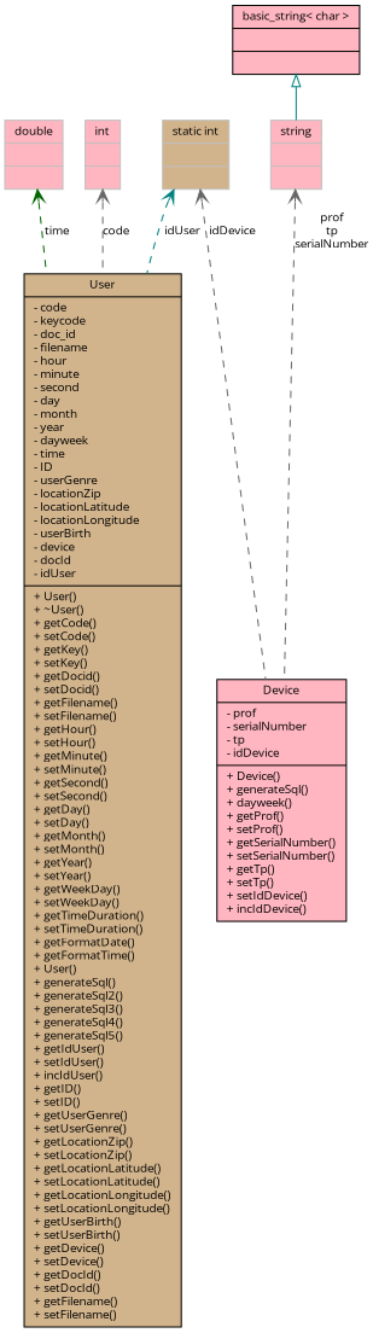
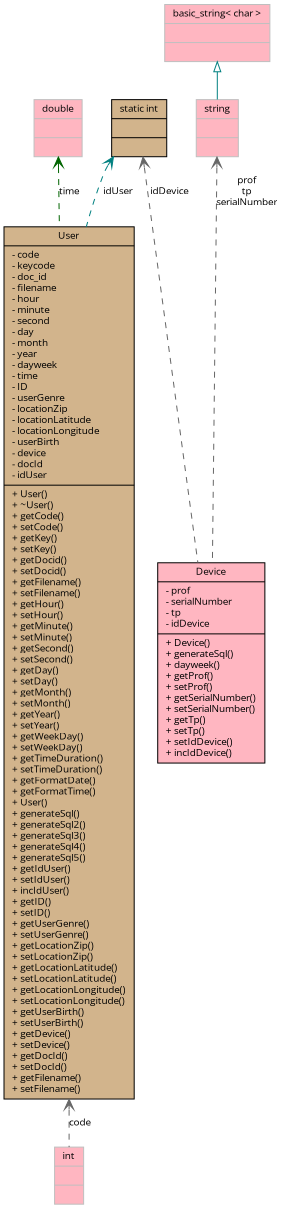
  digraph {
    fontname="Open Sans"
    node [color=grey75 fillcolor=lightpink fontname="Open Sans" fontsize=10 shape=record style=filled]
    edge [arrowtail=open color=gray40 dir=back fontname="Open Sans" fontsize=10 labelfontname="FreeSans.ttf" labelfontsize=10 style=dashed]
    n1 [color=black fillcolor=tan fontcolor=black height=0.2 label="{User\n|- code\l- keycode\l- doc_id\l- filename\l- hour\l- minute\l- second\l- day\l- month\l- year\l- dayweek\l- time\l- ID\l- userGenre\l- locationZip\l- locationLatitude\l- locationLongitude\l- userBirth\l- device\l- docId\l- idUser\l|+ User()\l+ ~User()\l+ getCode()\l+ setCode()\l+ getKey()\l+ setKey()\l+ getDocid()\l+ setDocid()\l+ getFilename()\l+ setFilename()\l+ getHour()\l+ setHour()\l+ getMinute()\l+ setMinute()\l+ getSecond()\l+ setSecond()\l+ getDay()\l+ setDay()\l+ getMonth()\l+ setMonth()\l+ getYear()\l+ setYear()\l+ getWeekDay()\l+ setWeekDay()\l+ getTimeDuration()\l+ setTimeDuration()\l+ getFormatDate()\l+ getFormatTime()\l+ User()\l+ generateSql()\l+ generateSql2()\l+ generateSql3()\l+ generateSql4()\l+ generateSql5()\l+ getIdUser()\l+ setIdUser()\l+ incIdUser()\l+ getID()\l+ setID()\l+ getUserGenre()\l+ setUserGenre()\l+ getLocationZip()\l+ setLocationZip()\l+ getLocationLatitude()\l+ setLocationLatitude()\l+ getLocationLongitude()\l+ setLocationLongitude()\l+ getUserBirth()\l+ setUserBirth()\l+ getDevice()\l+ setDevice()\l+ getDocId()\l+ setDocId()\l+ getFilename()\l+ setFilename()\l}" width=0.4]
    n2 [height=0.2 label="{double\n||}" width=0.4]
    n3 [height=0.2 label="{int\n||}" width=0.4]
    n4 [height=0.2 label="{string\n||}" width=0.4]
    n5 [color=black height=0.2 label="{Device\n|- prof\l- serialNumber\l- tp\l- idDevice\l|+ Device()\l+ generateSql()\l+ dayweek()\l+ getProf()\l+ setProf()\l+ getSerialNumber()\l+ setSerialNumber()\l+ getTp()\l+ setTp()\l+ setIdDevice()\l+ incIdDevice()\l}" width=0.4]
-   n6 [color=black height=0.2 label="{basic_string\< char \>\n||}" width=0.4]
-   n7 [fillcolor=tan height=0.2 label="{static int\n||}" width=0.4]
+   n6 [height=0.2 label="{basic_string\< char \>\n||}" width=0.4]
+   n7 [color=black fillcolor=tan height=0.2 label="{static int\n||}" width=0.4]
    n2 -> n1 [color=darkgreen label=time]
-   n3 -> n1 [label=code]
+   n1 -> n3 [label=code]
    n4 -> n5 [label="prof\ntp\nserialNumber"]
    n6 -> n4 [arrowtail=empty color=teal style=solid]
    n7 -> n1 [color=teal label=idUser]
    n7 -> n5 [label=idDevice]
  }
